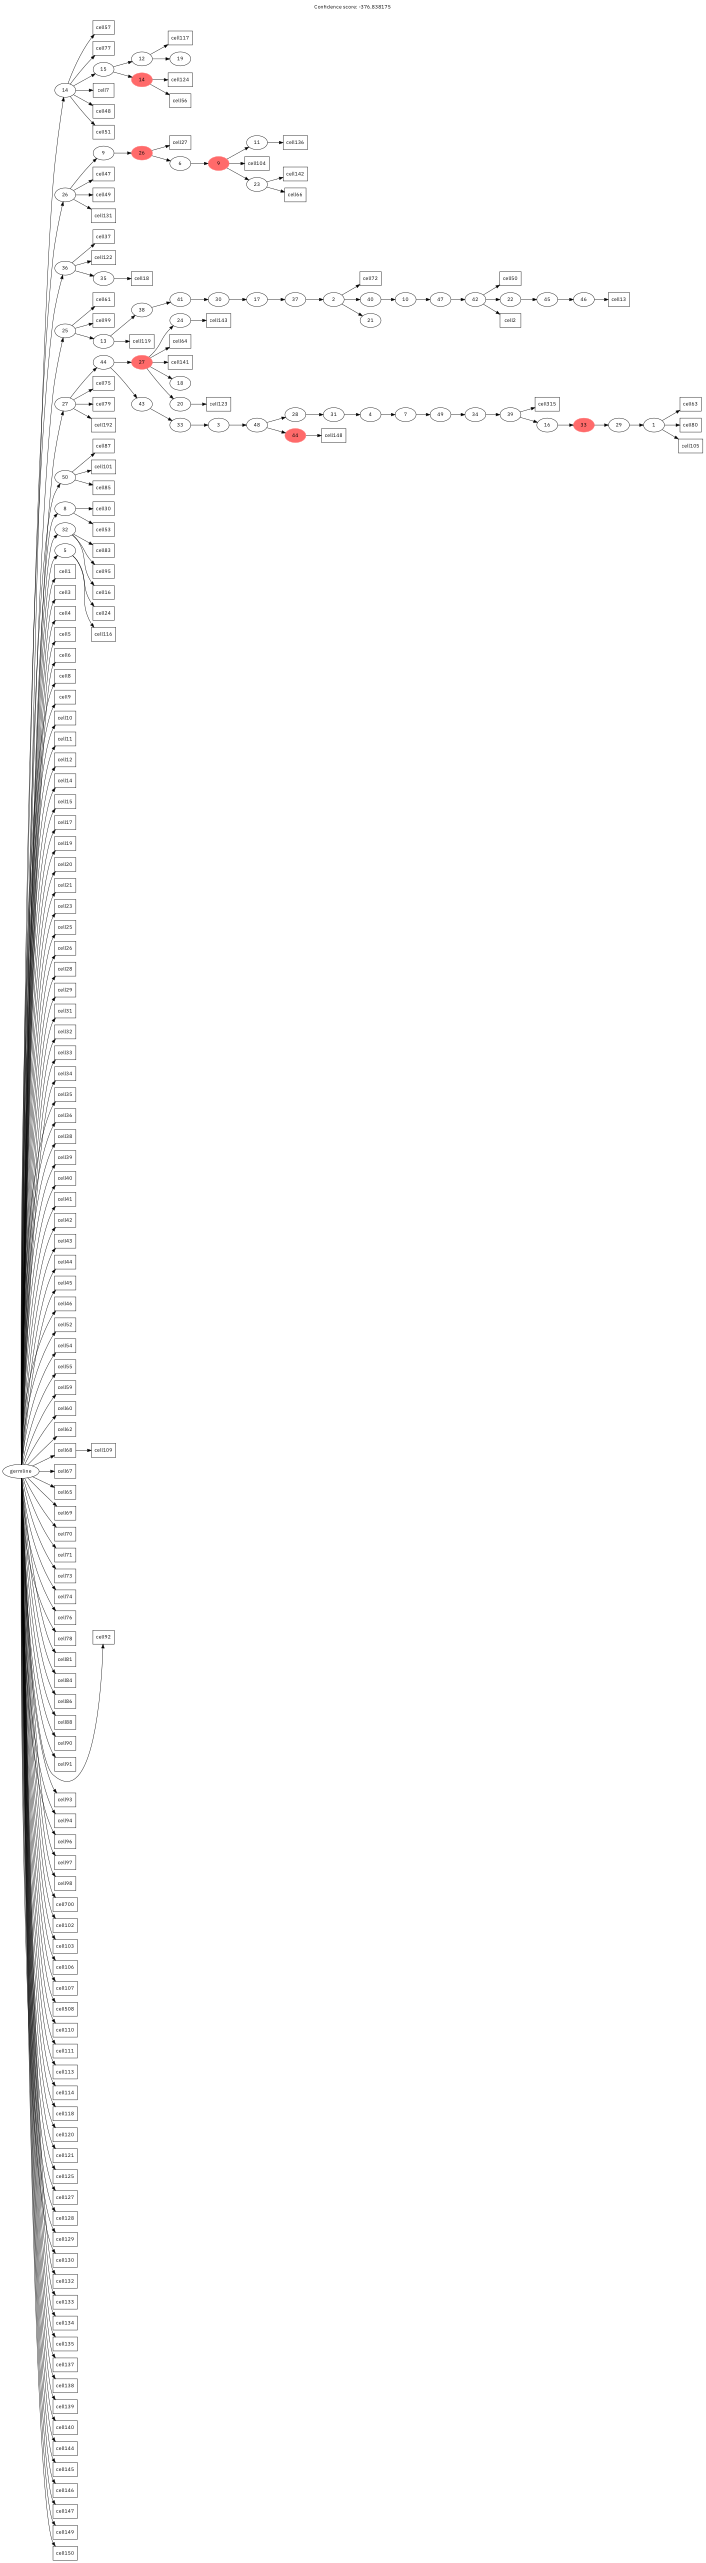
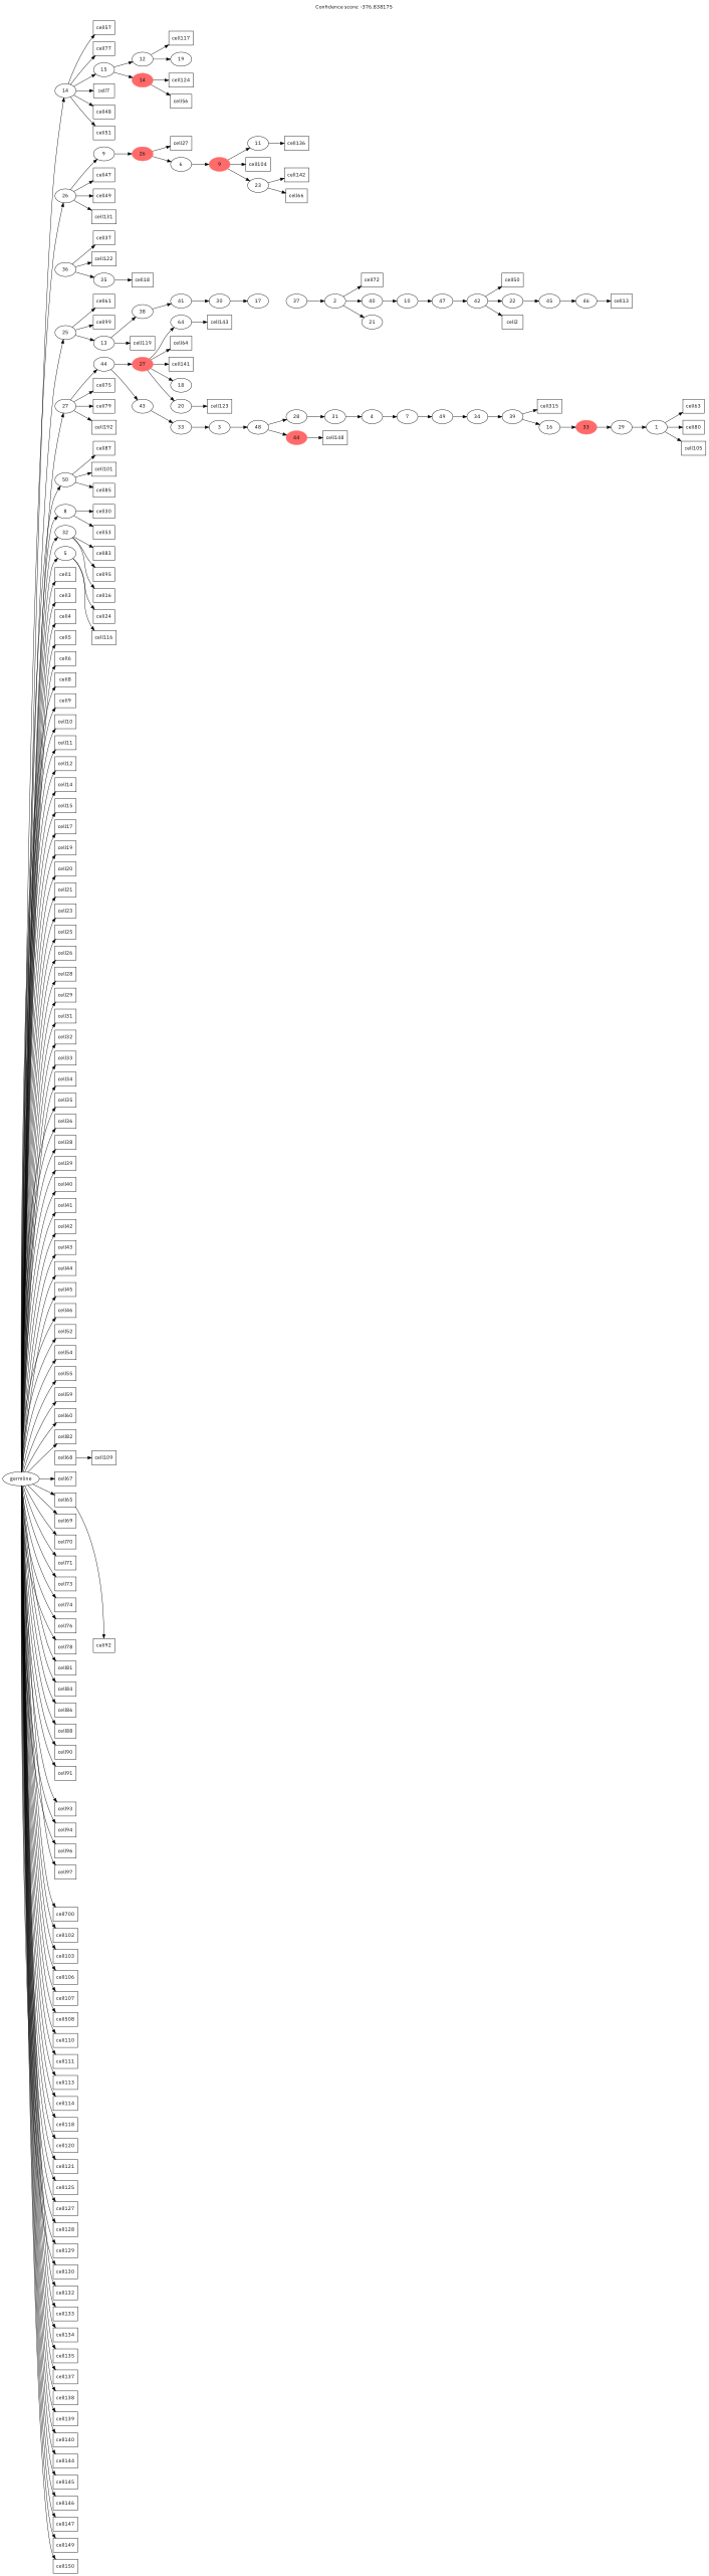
  digraph {
    fontname="IBM Plex Sans"
    label="Confidence score: -376.838175"
    labelloc=t
    rankdir=LR
    node [fontname="IBM Plex Sans" shape=box]
    edge [fontname="IBM Plex Sans"]
    n1 [label=12 shape=""]
    n2 [label=19 shape=""]
    cell117
    n4 [label=15 shape=""]
    n5 [color=indianred1 label=14 style=filled shape=""]
    cell56
    cell124
    n8 [label=14 shape=""]
    cell7
    cell48
    cell51
    cell57
    cell77
    n14 [color=indianred1 label=9 style=filled shape=""]
    n15 [label=23 shape=""]
    n16 [label=11 shape=""]
    cell104
    cell66
    cell142
    cell136
    n21 [label=6 shape=""]
    n22 [color=indianred1 label=26 style=filled shape=""]
    cell27
    n24 [label=9 shape=""]
    n25 [label=26 shape=""]
    cell47
    cell49
    cell131
    n29 [label=36 shape=""]
    n30 [label=35 shape=""]
    cell37
    cell122
    cell18
    n34 [label=45 shape=""]
    n35 [label=46 shape=""]
    cell13
    n37 [label=22 shape=""]
    n38 [label=42 shape=""]
    cell2
    cell50
    n41 [label=47 shape=""]
    n42 [label=10 shape=""]
    n43 [label=40 shape=""]
    n44 [label=2 shape=""]
    n45 [label=21 shape=""]
    cell72
    n47 [label=37 shape=""]
    n48 [label=17 shape=""]
    n49 [label=30 shape=""]
    n50 [label=41 shape=""]
    n51 [label=38 shape=""]
    n52 [label=13 shape=""]
    cell119
    n54 [label=25 shape=""]
    cell61
    cell99
    n57 [color=indianred1 label=27 style=filled shape=""]
    n58 [label=18 shape=""]
    n59 [label=20 shape=""]
-   n60 [label=24 shape=""]
+   n60 [label=64 shape=""]
    cell64
    cell141
    cell123
    cell143
    n65 [label=29 shape=""]
    n66 [label=1 shape=""]
    cell63
    cell80
    cell105
    n70 [color=indianred1 label=33 style=filled shape=""]
    n71 [label=16 shape=""]
    n72 [label=39 shape=""]
    n73 [label=cell315]
    n74 [label=34 shape=""]
    n75 [label=49 shape=""]
    n76 [label=7 shape=""]
    n77 [label=4 shape=""]
    n78 [label=31 shape=""]
    n79 [label=28 shape=""]
    n80 [label=48 shape=""]
    n81 [color=indianred1 label=44 style=filled shape=""]
    cell148
    n83 [label=3 shape=""]
    n84 [label=33 shape=""]
    n85 [label=43 shape=""]
    n86 [label=44 shape=""]
    n87 [label=27 shape=""]
    cell75
    cell79
    n90 [label=cell192]
    n91 [label=germline shape=""]
    n92 [label=50 shape=""]
    n93 [label=8 shape=""]
    n94 [label=32 shape=""]
    n95 [label=5 shape=""]
    cell1
    cell3
    cell4
    cell5
    cell6
    cell8
    cell9
    cell10
    cell11
    cell12
    cell14
    cell15
    cell17
    cell19
    cell20
    cell21
    cell23
    cell25
    cell26
    cell28
    cell29
    cell31
    cell32
    cell33
    cell34
    cell35
    cell36
    cell38
    cell39
    cell40
    cell41
    cell42
    cell43
    cell44
    cell45
    cell46
    cell52
    cell54
    cell55
    cell59
    cell60
-   cell62
+   cell62 [label=cell82]
    cell65
    cell67
    cell68
    cell69
    cell70
    cell71
    cell73
    cell74
    cell76
    cell78
    cell81
    cell84
    cell86
    cell88
    cell90
    cell91
    cell92
    cell93
    cell94
    cell96
    cell97
-   cell98
    n160 [label=cell700]
    cell102
    cell103
    cell106
    cell107
    n165 [label=cell508]
    cell110
    cell111
    cell113
    cell114
    cell118
    cell120
    cell121
    cell125
    cell127
    cell128
    cell129
    cell130
    cell132
    cell133
    cell134
    cell135
    cell137
    cell138
    cell139
    cell140
    cell144
    cell145
    cell146
    cell147
    cell149
    cell150
    cell85
    cell87
    cell101
    cell30
    cell53
    cell16
    cell83
    cell95
    cell24
    cell116
    cell109
    n1 -> n2
    n1 -> cell117
    n4 -> n1
    n4 -> n5
    n5 -> cell56
    n5 -> cell124
    n8 -> n4
    n8 -> cell7
    n8 -> cell48
    n8 -> cell51
    n8 -> cell57
    n8 -> cell77
    n14 -> n15
    n14 -> n16
    n14 -> cell104
    n15 -> cell66
    n15 -> cell142
    n16 -> cell136
    n21 -> n14
    n22 -> n21
    n22 -> cell27
    n24 -> n22
    n25 -> n24
    n25 -> cell47
    n25 -> cell49
    n25 -> cell131
    n29 -> n30
    n29 -> cell37
    n29 -> cell122
    n30 -> cell18
    n34 -> n35
    n35 -> cell13
    n37 -> n34
    n38 -> n37
    n38 -> cell2
    n38 -> cell50
    n41 -> n38
    n42 -> n41
    n43 -> n42
    n44 -> n43
    n44 -> n45
    n44 -> cell72
    n47 -> n44
-   n48 -> n47
    n49 -> n48
    n50 -> n49
    n51 -> n50
    n52 -> n51
    n52 -> cell119
    n54 -> n52
    n54 -> cell61
    n54 -> cell99
    n57 -> n58
    n57 -> n59
    n57 -> n60
    n57 -> cell64
    n57 -> cell141
    n59 -> cell123
    n60 -> cell143
    n65 -> n66
    n66 -> cell63
    n66 -> cell80
    n66 -> cell105
    n70 -> n65
    n71 -> n70
    n72 -> n71
    n72 -> n73
    n74 -> n72
    n75 -> n74
    n76 -> n75
    n77 -> n76
    n78 -> n77
    n79 -> n78
    n80 -> n79
    n80 -> n81
    n81 -> cell148
    n83 -> n80
    n84 -> n83
    n85 -> n84
    n86 -> n57
    n86 -> n85
    n87 -> n86
    n87 -> cell75
    n87 -> cell79
    n87 -> n90
    n91 -> n8
    n91 -> n25
-   n91 -> n29
    n91 -> n54
    n91 -> n87
    n91 -> n92
    n91 -> n93
    n91 -> n94
    n91 -> n95
    n91 -> cell1
    n91 -> cell3
    n91 -> cell4
    n91 -> cell5
    n91 -> cell6
    n91 -> cell8
    n91 -> cell9
    n91 -> cell10
    n91 -> cell11
    n91 -> cell12
    n91 -> cell14
    n91 -> cell15
    n91 -> cell17
    n91 -> cell19
    n91 -> cell20
    n91 -> cell21
    n91 -> cell23
    n91 -> cell25
    n91 -> cell26
    n91 -> cell28
    n91 -> cell29
    n91 -> cell31
    n91 -> cell32
    n91 -> cell33
    n91 -> cell34
    n91 -> cell35
    n91 -> cell36
    n91 -> cell38
    n91 -> cell39
    n91 -> cell40
    n91 -> cell41
    n91 -> cell42
    n91 -> cell43
    n91 -> cell44
    n91 -> cell45
    n91 -> cell46
    n91 -> cell52
    n91 -> cell54
    n91 -> cell55
    n91 -> cell59
    n91 -> cell60
    n91 -> cell62
    n91 -> cell65
    n91 -> cell67
-   n91 -> cell68
    n91 -> cell69
    n91 -> cell70
    n91 -> cell71
    n91 -> cell73
    n91 -> cell74
    n91 -> cell76
    n91 -> cell78
    n91 -> cell81
    n91 -> cell84
    n91 -> cell86
    n91 -> cell88
    n91 -> cell90
    n91 -> cell91
-   n91 -> cell92
+   cell65 -> cell92
    n91 -> cell93
    n91 -> cell94
    n91 -> cell96
    n91 -> cell97
-   n91 -> cell98
    n91 -> n160
    n91 -> cell102
    n91 -> cell103
    n91 -> cell106
    n91 -> cell107
    n91 -> n165
    n91 -> cell110
    n91 -> cell111
    n91 -> cell113
    n91 -> cell114
    n91 -> cell118
    n91 -> cell120
    n91 -> cell121
    n91 -> cell125
    n91 -> cell127
    n91 -> cell128
    n91 -> cell129
    n91 -> cell130
    n91 -> cell132
    n91 -> cell133
    n91 -> cell134
    n91 -> cell135
    n91 -> cell137
    n91 -> cell138
    n91 -> cell139
    n91 -> cell140
    n91 -> cell144
    n91 -> cell145
    n91 -> cell146
    n91 -> cell147
    n91 -> cell149
    n91 -> cell150
    n92 -> cell85
    n92 -> cell87
    n92 -> cell101
    n93 -> cell30
    n93 -> cell53
    n94 -> cell16
    n94 -> cell83
    n94 -> cell95
    n95 -> cell24
    n95 -> cell116
    cell68 -> cell109
  }
